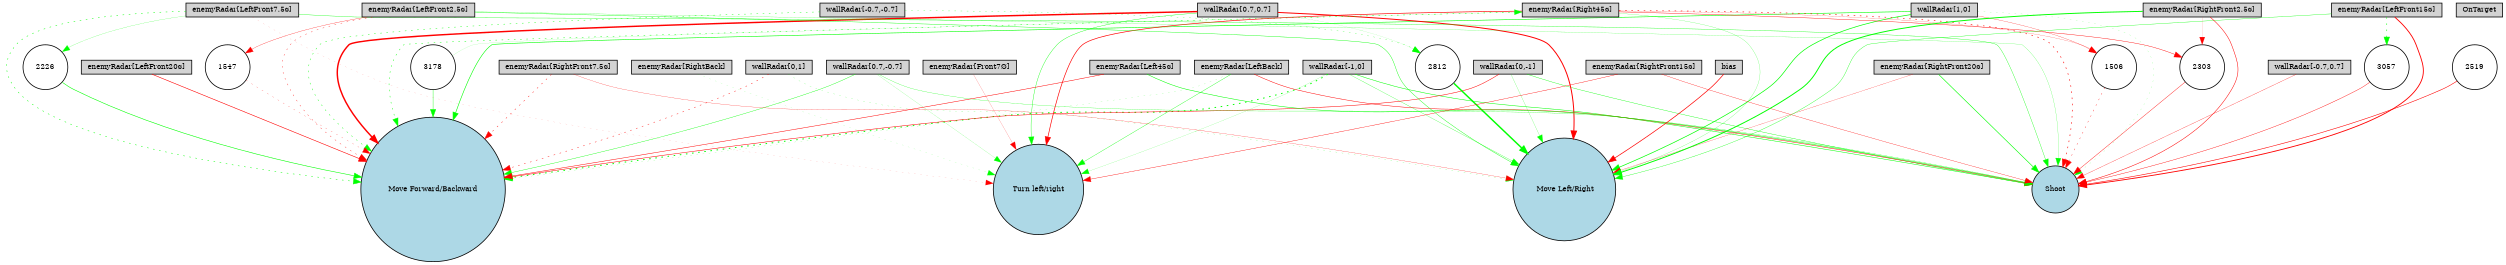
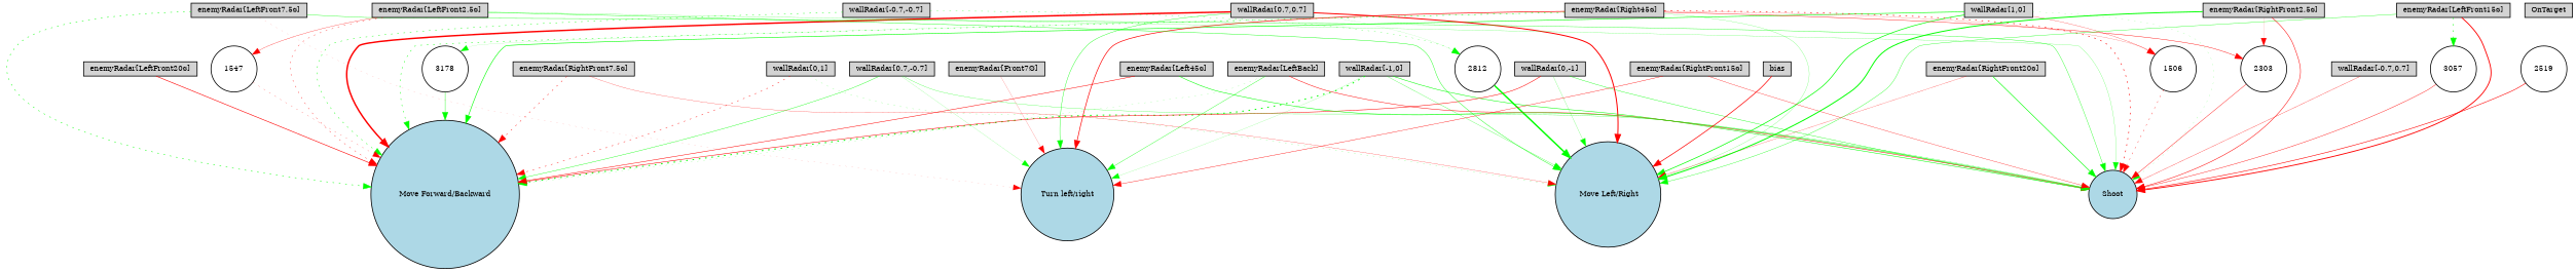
  digraph {
    node [fillcolor=lightgray fontsize=9 shape=box style=filled]
    edge [color=green style=solid]
    "wallRadar[1,0]" [height=0.2 width=0.2]
    Shoot [fillcolor=lightblue height=0.2 shape=circle width=0.2]
    "Move Forward/Backward" [fillcolor=lightblue height=0.2 shape=circle width=0.2]
    " Move Left/Right" [fillcolor=lightblue height=0.2 shape=circle width=0.2]
    1506 [fillcolor=white height=0.2 shape=circle width=0.2]
    "wallRadar[0,1]" [height=0.2 width=0.2]
    "wallRadar[-1,0]" [height=0.2 width=0.2]
    "Turn left/right" [fillcolor=lightblue height=0.2 shape=circle width=0.2]
    "wallRadar[0,-1]" [height=0.2 width=0.2]
    "wallRadar[0.7,0.7]" [height=0.2 width=0.2]
    2812 [fillcolor=white height=0.2 shape=circle width=0.2]
    "wallRadar[-0.7,0.7]" [height=0.2 width=0.2]
    "wallRadar[-0.7,-0.7]" [height=0.2 width=0.2]
    "wallRadar[0.7,-0.7]" [height=0.2 width=0.2]
-   "enemyRadar[RightBack]" [height=0.2 width=0.2]
    "enemyRadar[LeftBack]" [height=0.2 width=0.2]
    "enemyRadar[Right45ø]" [height=0.2 width=0.2]
    3178 [fillcolor=white height=0.2 shape=circle width=0.2]
    2303 [fillcolor=white height=0.2 shape=circle width=0.2]
    "enemyRadar[Left45ø]" [height=0.2 width=0.2]
    "enemyRadar[RightFront20ø]" [height=0.2 width=0.2]
    "enemyRadar[LeftFront20ø]" [height=0.2 width=0.2]
    "enemyRadar[RightFront15ø]" [height=0.2 width=0.2]
    "enemyRadar[LeftFront15ø]" [height=0.2 width=0.2]
    3057 [fillcolor=white height=0.2 shape=circle width=0.2]
    "enemyRadar[RightFront7.5ø]" [height=0.2 width=0.2]
    "enemyRadar[LeftFront7.5ø]" [height=0.2 width=0.2]
-   2226 [fillcolor=white height=0.2 shape=circle width=0.2]
    "enemyRadar[RightFront2.5ø]" [height=0.2 width=0.2]
    "enemyRadar[LeftFront2.5ø]" [height=0.2 width=0.2]
    n31 [fillcolor=white height=0.2 label=1547 shape=circle width=0.2]
    "enemyRadar[Front7Ø]" [height=0.2 width=0.2]
    OnTarget [height=0.2 width=0.2]
    bias [height=0.2 width=0.2]
    2519 [fillcolor=white height=0.2 shape=circle width=0.2]
    "wallRadar[1,0]" -> Shoot [penwidth=0.16883872431109126 style=dotted]
    "wallRadar[1,0]" -> "Move Forward/Backward" [penwidth=0.7474240886786683]
    "wallRadar[1,0]" -> " Move Left/Right" [penwidth=0.8828083258842162]
    "wallRadar[1,0]" -> 1506 [color=red penwidth=0.3078347281607118]
    1506 -> Shoot [color=red penwidth=0.44942205574849303 style=dotted]
    "wallRadar[0,1]" -> "Move Forward/Backward" [color=red penwidth=0.5505501543504604 style=dotted]
    "wallRadar[0,1]" -> " Move Left/Right" [penwidth=0.21231689810463278 style=dotted]
    "wallRadar[-1,0]" -> Shoot [penwidth=0.6381269976860819]
    "wallRadar[-1,0]" -> "Move Forward/Backward" [penwidth=1.2461089348382406 style=dotted]
    "wallRadar[-1,0]" -> " Move Left/Right" [penwidth=0.3303807776928234]
    "wallRadar[-1,0]" -> "Turn left/right" [penwidth=0.16394586053083782]
    "wallRadar[0,-1]" -> Shoot [penwidth=0.46894840128646775]
    "wallRadar[0,-1]" -> "Move Forward/Backward" [color=red penwidth=0.6398805840082799]
    "wallRadar[0,-1]" -> " Move Left/Right" [penwidth=0.23595000092280602]
    "wallRadar[0.7,0.7]" -> "Move Forward/Backward" [color=red penwidth=1.8755044947687307]
    "wallRadar[0.7,0.7]" -> " Move Left/Right" [color=red penwidth=1.2786500697101761]
    "wallRadar[0.7,0.7]" -> "Turn left/right" [penwidth=0.47428873319961085]
    "wallRadar[0.7,0.7]" -> 2812 [penwidth=0.10652197142983044]
    2812 -> " Move Left/Right" [penwidth=1.8667859255056254]
    "wallRadar[-0.7,0.7]" -> Shoot [color=red penwidth=0.35604446595948225]
    "wallRadar[-0.7,-0.7]" -> "Move Forward/Backward" [penwidth=0.551109026662633 style=dotted]
    "wallRadar[-0.7,-0.7]" -> 2812 [penwidth=0.32593783456630243 style=dotted]
    "wallRadar[0.7,-0.7]" -> Shoot [penwidth=0.31565195834668114]
    "wallRadar[0.7,-0.7]" -> "Move Forward/Backward" [penwidth=0.4735523143585094]
    "wallRadar[0.7,-0.7]" -> "Turn left/right" [penwidth=0.15936002969711088]
-   "enemyRadar[RightBack]" -> "Turn left/right" [penwidth=0.130442508645689 style=dotted]
    "enemyRadar[LeftBack]" -> Shoot [color=red penwidth=0.6019889186386947]
    "enemyRadar[LeftBack]" -> "Move Forward/Backward" [penwidth=0.17282039391334142 style=dotted]
    "enemyRadar[LeftBack]" -> "Turn left/right" [penwidth=0.4389423457120969]
    "enemyRadar[Right45ø]" -> Shoot [color=red penwidth=0.7868307945788541 style=dotted]
    "enemyRadar[Right45ø]" -> "Move Forward/Backward" [penwidth=0.5868526523732813 style=dotted]
    "enemyRadar[Right45ø]" -> " Move Left/Right" [penwidth=0.23840408555646384]
    "enemyRadar[Right45ø]" -> 1506 [color=red penwidth=0.21189934076490308]
    "enemyRadar[Right45ø]" -> "Turn left/right" [color=red penwidth=0.849120156404708]
-   3178 -> "enemyRadar[Right45ø]" [penwidth=0.11801239698461316]
+   "enemyRadar[Right45ø]" -> 3178 [penwidth=0.11801239698461316]
    "enemyRadar[Right45ø]" -> 2303 [color=red penwidth=0.5122064581961323]
    3178 -> "Move Forward/Backward" [penwidth=0.4804383835198126]
    2303 -> Shoot [color=red penwidth=0.4991357105756026]
    "enemyRadar[Left45ø]" -> Shoot [penwidth=0.6541373884532896]
    "enemyRadar[Left45ø]" -> "Move Forward/Backward" [color=red penwidth=0.6135789917126843]
    "enemyRadar[RightFront20ø]" -> Shoot [penwidth=0.7763453492727896]
    "enemyRadar[RightFront20ø]" -> " Move Left/Right" [color=red penwidth=0.27888049913852664]
    "enemyRadar[LeftFront20ø]" -> "Move Forward/Backward" [color=red penwidth=0.729981502421278]
    "enemyRadar[RightFront15ø]" -> Shoot [color=red penwidth=0.4012292767305621]
    "enemyRadar[RightFront15ø]" -> "Turn left/right" [color=red penwidth=0.47971364062120314]
    "enemyRadar[LeftFront15ø]" -> Shoot [color=red penwidth=1.1336447944210644]
    "enemyRadar[LeftFront15ø]" -> " Move Left/Right" [penwidth=0.4346756273529534]
    "enemyRadar[LeftFront15ø]" -> 3057 [penwidth=0.7142870958433848 style=dotted]
    3057 -> Shoot [color=red penwidth=0.5067682415101241]
    "enemyRadar[RightFront7.5ø]" -> "Move Forward/Backward" [color=red penwidth=0.5523741175816257 style=dotted]
    "enemyRadar[RightFront7.5ø]" -> " Move Left/Right" [color=red penwidth=0.28407768823661794]
    "enemyRadar[LeftFront7.5ø]" -> Shoot [penwidth=0.44459254663906145]
    "enemyRadar[LeftFront7.5ø]" -> "Move Forward/Backward" [penwidth=0.6370512342571706 style=dotted]
    "enemyRadar[LeftFront7.5ø]" -> "Turn left/right" [color=red penwidth=0.11170215141773299 style=dotted]
-   "enemyRadar[LeftFront7.5ø]" -> 2226 [penwidth=0.21785017131853956]
-   2226 -> "Move Forward/Backward" [penwidth=0.7173004324343061]
    "enemyRadar[RightFront2.5ø]" -> Shoot [color=red penwidth=0.6415514801403248]
    "enemyRadar[RightFront2.5ø]" -> " Move Left/Right" [penwidth=1.2356817978787475]
    "enemyRadar[RightFront2.5ø]" -> 2303 [color=red penwidth=0.1188337511425789]
    "enemyRadar[LeftFront2.5ø]" -> Shoot [penwidth=0.24525481326278856]
    "enemyRadar[LeftFront2.5ø]" -> "Move Forward/Backward" [color=red penwidth=0.43959282567830105 style=dotted]
    "enemyRadar[LeftFront2.5ø]" -> " Move Left/Right" [penwidth=0.5092991829070102]
    "enemyRadar[LeftFront2.5ø]" -> n31 [color=red penwidth=0.3609072417814907]
    n31 -> "Move Forward/Backward" [color=red penwidth=0.25586394536544754 style=dotted]
    "enemyRadar[Front7Ø]" -> "Turn left/right" [color=red penwidth=0.1806710374184045]
    bias -> " Move Left/Right" [color=red penwidth=0.8895342881861074]
    2519 -> Shoot [color=red penwidth=0.717085454185806]
  }
